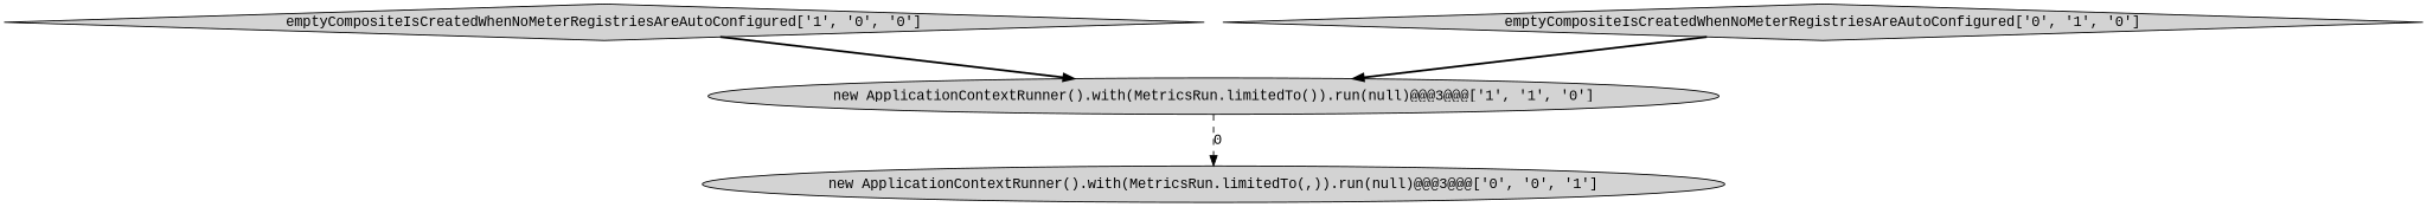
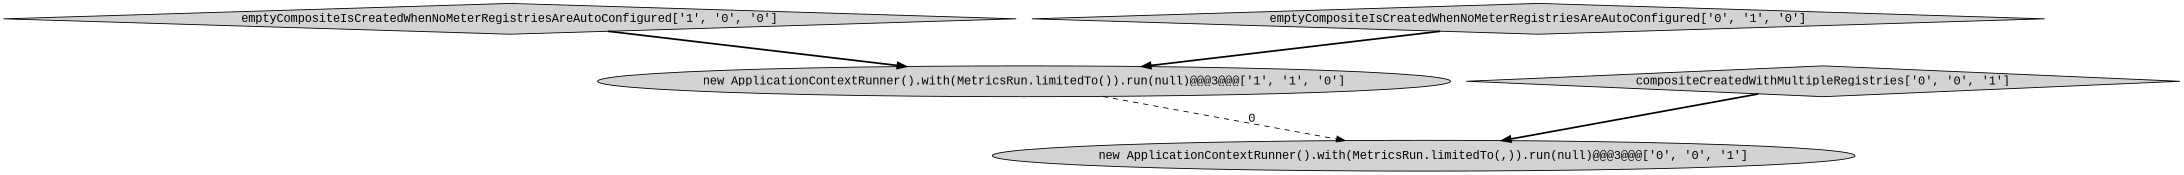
  digraph {
    fontname="Liberation Mono"
    node [fillcolor=lightgray shape=diamond style=filled fontname="Liberation Mono"]
    edge [style=bold fontname="Liberation Mono"]
    n1 [label="emptyCompositeIsCreatedWhenNoMeterRegistriesAreAutoConfigured['1', '0', '0']"]
    n2 [label="new ApplicationContextRunner().with(MetricsRun.limitedTo()).run(null)@@@3@@@['1', '1', '0']" shape=ellipse]
    n3 [label="new ApplicationContextRunner().with(MetricsRun.limitedTo(,)).run(null)@@@3@@@['0', '0', '1']" shape=ellipse]
    n4 [label="emptyCompositeIsCreatedWhenNoMeterRegistriesAreAutoConfigured['0', '1', '0']"]
+   n5 [label="compositeCreatedWithMultipleRegistries['0', '0', '1']"]
    n1 -> n2
    n2 -> n3 [label=0 style=dashed]
    n4 -> n2
+   n5 -> n3
  }
